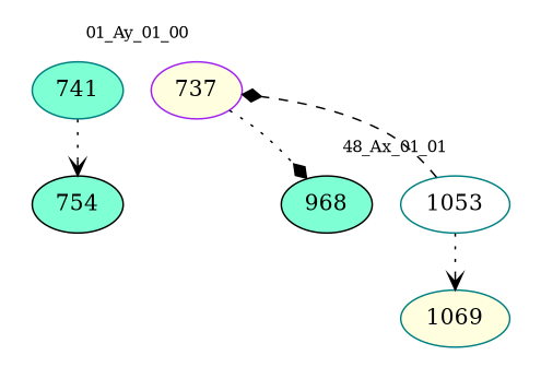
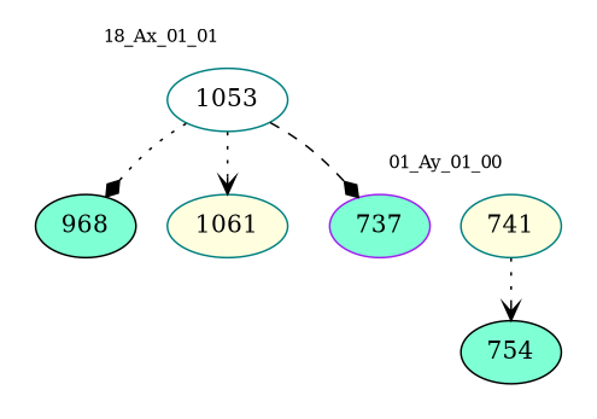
  digraph {
    node [color=teal fillcolor=aquamarine style=filled]
    edge [arrowhead=vee color=black style=dotted]
-   n1 [label=741]
-   n2 [color=purple fillcolor=lightyellow label=737]
+   n1 [fillcolor=lightyellow label=741]
+   n2 [color=purple label=737]
    n3 [color=black label=754]
    n4 [fillcolor=white label=1053]
    n5 [color=black label=968]
-   n6 [fillcolor=lightyellow label=1069]
+   n6 [fillcolor=lightyellow label=1061]
    subgraph cluster_1 {
      color=white
      fontsize=10
      label="01_Ay_01_00"
      n1
      n2
      n3
    }
    subgraph cluster_2 {
      color=white
      fontsize=10
-     label="48_Ax_01_01"
+     label="18_Ax_01_01"
      n4
      n5
      n6
    }
    n1 -> n3
    n4 -> n2 [arrowhead=diamond style=dashed]
-   n2 -> n5 [arrowhead=diamond]
+   n4 -> n5 [arrowhead=diamond]
    n4 -> n6
  }
